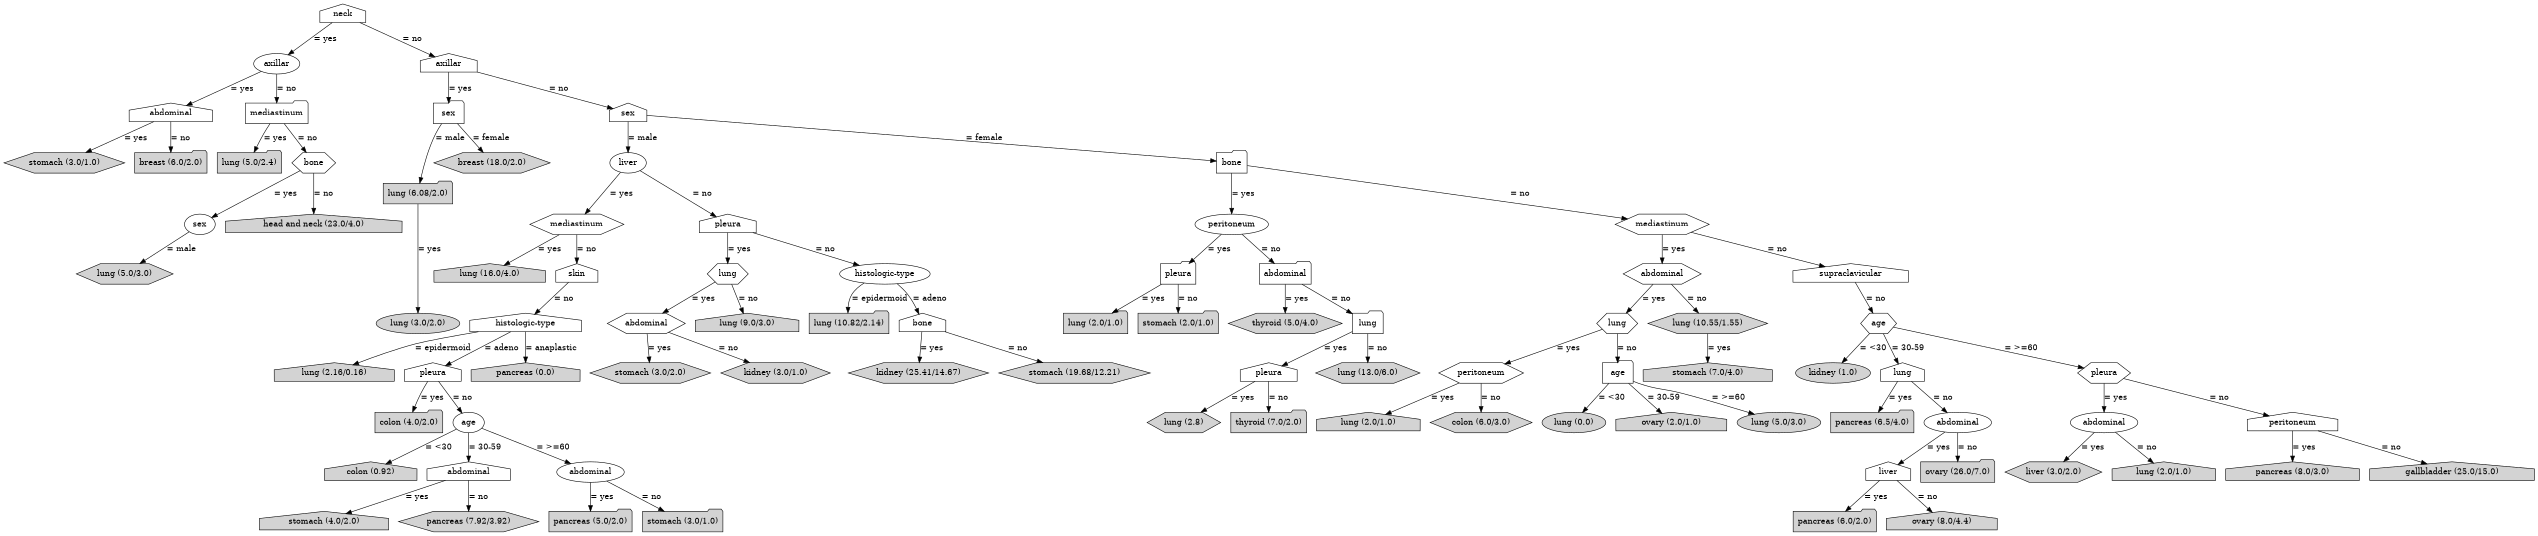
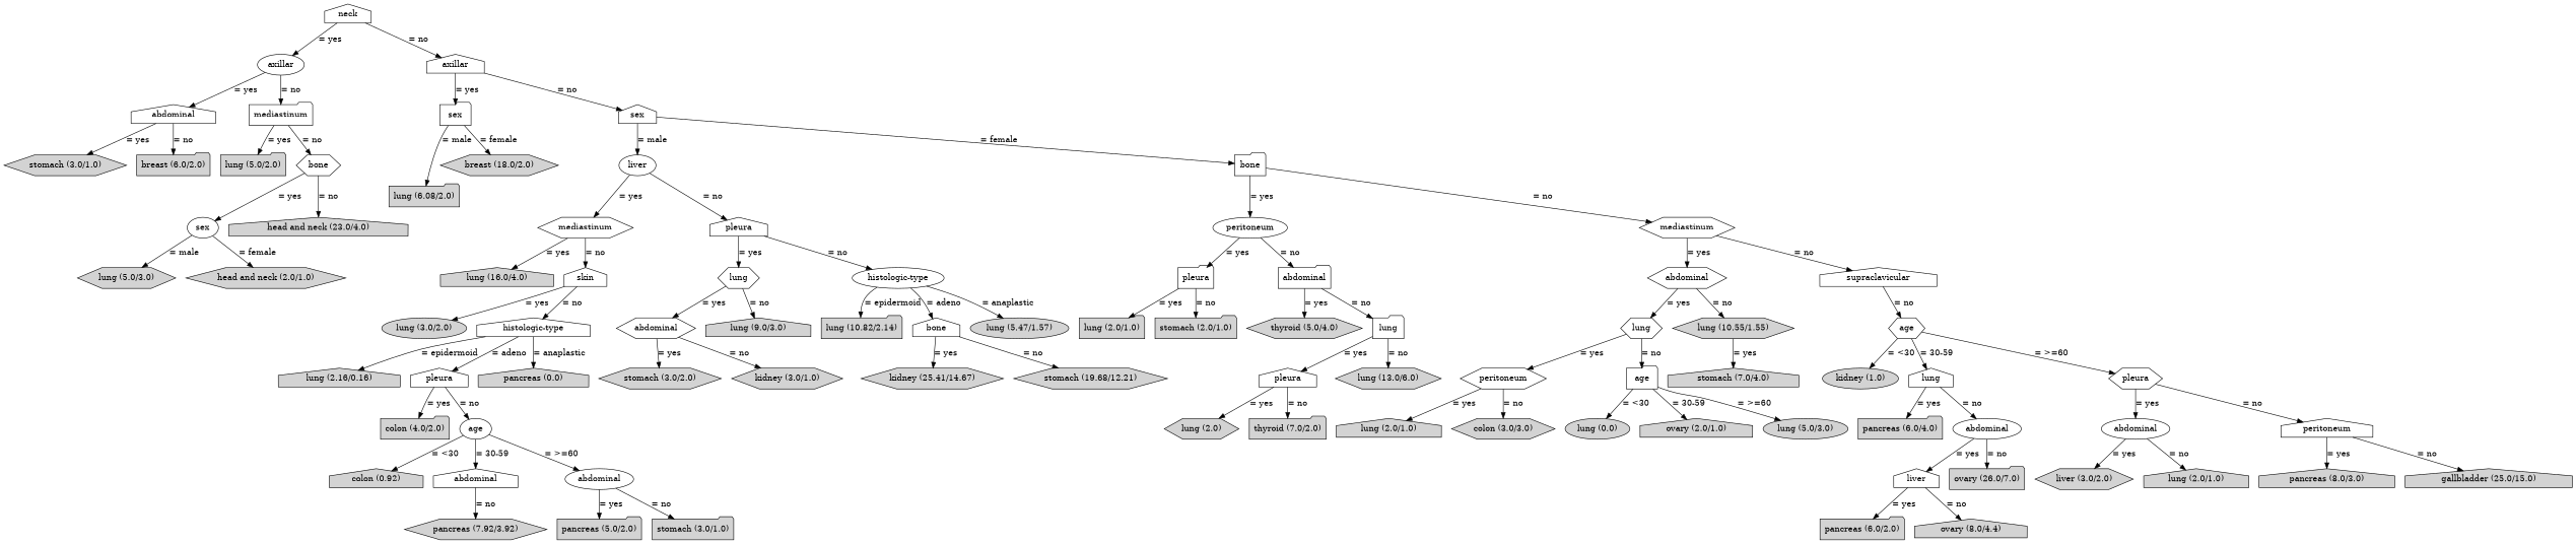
  digraph {
    node [shape=house style=filled]
    n1 [label=neck style=""]
    n2 [label=axillar shape=ellipse style=""]
    n3 [label=axillar style=""]
    n4 [label=abdominal style=""]
    n5 [label=mediastinum shape=folder style=""]
    n6 [label=sex shape=folder style=""]
    n7 [label=sex style=""]
    n8 [label="stomach (3.0/1.0)" shape=hexagon]
    n9 [label="breast (6.0/2.0)" shape=folder]
-   n10 [label="lung (5.0/2.4)" shape=folder]
+   n10 [label="lung (5.0/2.0)" shape=folder]
    n11 [label=bone shape=hexagon style=""]
    n12 [label=sex shape=ellipse style=""]
    n13 [label="head and neck (23.0/4.0)"]
    n14 [label="lung (5.0/3.0)" shape=hexagon]
+   n15 [label="head and neck (2.0/1.0)" shape=hexagon]
    n16 [label="lung (6.08/2.0)" shape=folder]
    n17 [label="breast (18.0/2.0)" shape=hexagon]
    n18 [label=liver shape=ellipse style=""]
    n19 [label=bone shape=folder style=""]
    n20 [label=mediastinum shape=hexagon style=""]
    n21 [label=pleura style=""]
    n22 [label=peritoneum shape=ellipse style=""]
    n23 [label=mediastinum shape=hexagon style=""]
    n24 [label="lung (16.0/4.0)"]
    n25 [label=skin style=""]
    n26 [label=lung shape=hexagon style=""]
    n27 [label="histologic-type" shape=ellipse style=""]
    n28 [label="lung (3.0/2.0)" shape=ellipse]
    n29 [label="histologic-type" style=""]
    n30 [label="lung (2.16/0.16)"]
    n31 [label=pleura style=""]
    n32 [label="pancreas (0.0)"]
    n33 [label="colon (4.0/2.0)" shape=folder]
    n34 [label=age shape=ellipse style=""]
    n35 [label="colon (0.92)"]
    n36 [label=abdominal style=""]
    n37 [label=abdominal shape=ellipse style=""]
-   n38 [label="stomach (4.0/2.0)"]
    n39 [label="pancreas (7.92/3.92)" shape=hexagon]
    n40 [label="pancreas (5.0/2.0)" shape=folder]
    n41 [label="stomach (3.0/1.0)" shape=folder]
    n42 [label=abdominal shape=hexagon style=""]
    n43 [label="lung (9.0/3.0)"]
    n44 [label="lung (10.82/2.14)" shape=folder]
    n45 [label=bone style=""]
+   n46 [label="lung (5.47/1.57)" shape=ellipse]
    n47 [label="stomach (3.0/2.0)" shape=hexagon]
    n48 [label="kidney (3.0/1.0)" shape=hexagon]
    n49 [label="kidney (25.41/14.67)" shape=hexagon]
    n50 [label="stomach (19.68/12.21)" shape=hexagon]
    n51 [label=pleura shape=folder style=""]
    n52 [label=abdominal shape=folder style=""]
    n53 [label=abdominal shape=hexagon style=""]
    n54 [label=supraclavicular style=""]
    n55 [label="lung (2.0/1.0)" shape=folder]
    n56 [label="stomach (2.0/1.0)" shape=folder]
    n57 [label="thyroid (5.0/4.0)" shape=hexagon]
    n58 [label=lung shape=folder style=""]
    n59 [label=pleura style=""]
    n60 [label="lung (13.0/6.0)" shape=hexagon]
-   n61 [label="lung (2.8)" shape=hexagon]
+   n61 [label="lung (2.0)" shape=hexagon]
    n62 [label="thyroid (7.0/2.0)" shape=folder]
    n63 [label=lung shape=hexagon style=""]
    n64 [label="lung (10.55/1.55)" shape=hexagon]
    n65 [label=age shape=hexagon style=""]
    n66 [label=peritoneum shape=hexagon style=""]
    n67 [label=age shape=folder style=""]
    n68 [label="stomach (7.0/4.0)"]
    n69 [label="lung (2.0/1.0)"]
-   n70 [label="colon (6.0/3.0)" shape=hexagon]
+   n70 [label="colon (3.0/3.0)" shape=hexagon]
    n71 [label="lung (0.0)" shape=ellipse]
    n72 [label="ovary (2.0/1.0)"]
    n73 [label="lung (5.0/3.0)" shape=ellipse]
    n74 [label="kidney (1.0)" shape=ellipse]
    n75 [label=lung style=""]
    n76 [label=pleura shape=hexagon style=""]
-   n77 [label="pancreas (6.5/4.0)" shape=folder]
+   n77 [label="pancreas (6.0/4.0)" shape=folder]
    n78 [label=abdominal shape=ellipse style=""]
    n79 [label=abdominal shape=ellipse style=""]
    n80 [label=peritoneum style=""]
    n81 [label=liver style=""]
    n82 [label="ovary (26.0/7.0)" shape=folder]
    n83 [label="pancreas (6.0/2.0)" shape=folder]
    n84 [label="ovary (8.0/4.4)"]
    n85 [label="liver (3.0/2.0)" shape=hexagon]
    n86 [label="lung (2.0/1.0)"]
    n87 [label="pancreas (8.0/3.0)"]
    n88 [label="gallbladder (25.0/15.0)"]
    n1 -> n2 [label="= yes"]
    n1 -> n3 [label="= no"]
    n2 -> n4 [label="= yes"]
    n2 -> n5 [label="= no"]
    n3 -> n6 [label="= yes"]
    n3 -> n7 [label="= no"]
    n4 -> n8 [label="= yes"]
    n4 -> n9 [label="= no"]
    n5 -> n10 [label="= yes"]
    n5 -> n11 [label="= no"]
    n6 -> n16 [label="= male"]
    n6 -> n17 [label="= female"]
    n7 -> n18 [label="= male"]
    n7 -> n19 [label="= female"]
    n11 -> n12 [label="= yes"]
    n11 -> n13 [label="= no"]
    n12 -> n14 [label="= male"]
+   n12 -> n15 [label="= female"]
    n18 -> n20 [label="= yes"]
    n18 -> n21 [label="= no"]
    n19 -> n22 [label="= yes"]
    n19 -> n23 [label="= no"]
    n20 -> n24 [label="= yes"]
    n20 -> n25 [label="= no"]
    n21 -> n26 [label="= yes"]
    n21 -> n27 [label="= no"]
    n22 -> n51 [label="= yes"]
    n22 -> n52 [label="= no"]
    n23 -> n53 [label="= yes"]
    n23 -> n54 [label="= no"]
-   n16 -> n28 [label="= yes"]
+   n25 -> n28 [label="= yes"]
    n25 -> n29 [label="= no"]
    n26 -> n42 [label="= yes"]
    n26 -> n43 [label="= no"]
    n27 -> n44 [label="= epidermoid"]
    n27 -> n45 [label="= adeno"]
+   n27 -> n46 [label="= anaplastic"]
    n29 -> n30 [label="= epidermoid"]
    n29 -> n31 [label="= adeno"]
    n29 -> n32 [label="= anaplastic"]
    n31 -> n33 [label="= yes"]
    n31 -> n34 [label="= no"]
    n34 -> n35 [label="= <30"]
    n34 -> n36 [label="= 30-59"]
    n34 -> n37 [label="= >=60"]
-   n36 -> n38 [label="= yes"]
    n36 -> n39 [label="= no"]
    n37 -> n40 [label="= yes"]
    n37 -> n41 [label="= no"]
    n42 -> n47 [label="= yes"]
    n42 -> n48 [label="= no"]
    n45 -> n49 [label="= yes"]
    n45 -> n50 [label="= no"]
    n51 -> n55 [label="= yes"]
    n51 -> n56 [label="= no"]
    n52 -> n57 [label="= yes"]
    n52 -> n58 [label="= no"]
    n53 -> n63 [label="= yes"]
    n53 -> n64 [label="= no"]
    n54 -> n65 [label="= no"]
    n58 -> n59 [label="= yes"]
    n58 -> n60 [label="= no"]
    n59 -> n61 [label="= yes"]
    n59 -> n62 [label="= no"]
    n63 -> n66 [label="= yes"]
    n63 -> n67 [label="= no"]
    n64 -> n68 [label="= yes"]
    n65 -> n74 [label="= <30"]
    n65 -> n75 [label="= 30-59"]
    n65 -> n76 [label="= >=60"]
    n66 -> n69 [label="= yes"]
    n66 -> n70 [label="= no"]
    n67 -> n71 [label="= <30"]
    n67 -> n72 [label="= 30-59"]
    n67 -> n73 [label="= >=60"]
    n75 -> n77 [label="= yes"]
    n75 -> n78 [label="= no"]
    n76 -> n79 [label="= yes"]
    n76 -> n80 [label="= no"]
    n78 -> n81 [label="= yes"]
    n78 -> n82 [label="= no"]
    n79 -> n85 [label="= yes"]
    n79 -> n86 [label="= no"]
    n80 -> n87 [label="= yes"]
    n80 -> n88 [label="= no"]
    n81 -> n83 [label="= yes"]
    n81 -> n84 [label="= no"]
  }
